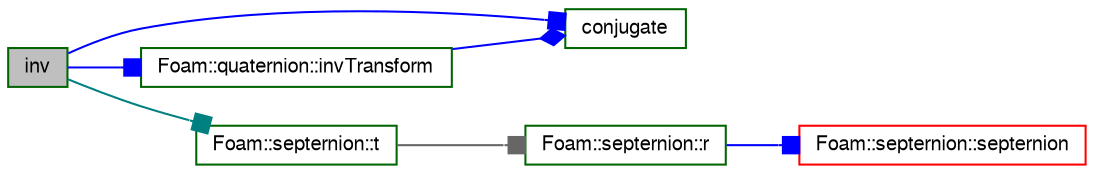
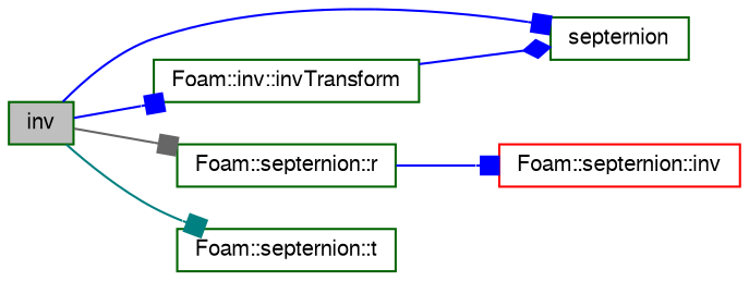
  digraph {
    rankdir=LR
    node [color=darkgreen fontname=FreeSans fontsize=10 shape=record]
    edge [arrowhead=box color=blue fontname=FreeSans fontsize=10 labelfontname=FreeSans labelfontsize=10 style=solid]
    n1 [fillcolor=grey75 fontcolor=black height=0.2 label=inv style=filled width=0.4]
-   n2 [height=0.2 label=conjugate width=0.4]
-   n3 [height=0.2 label="Foam::quaternion::invTransform" width=0.4]
+   n2 [height=0.2 label=septernion width=0.4]
+   n3 [height=0.2 label="Foam::inv::invTransform" width=0.4]
    n4 [height=0.2 label="Foam::septernion::r" width=0.4]
    n5 [height=0.2 label="Foam::septernion::t" width=0.4]
-   n6 [color=red height=0.2 label="Foam::septernion::septernion" width=0.4]
+   n6 [color=red height=0.2 label="Foam::septernion::inv" width=0.4]
    n1 -> n2
    n1 -> n3
-   n5 -> n4 [color=gray40]
+   n1 -> n4 [color=gray40]
    n1 -> n5 [color=teal]
    n3 -> n2 [arrowhead=diamond]
    n4 -> n6
  }
